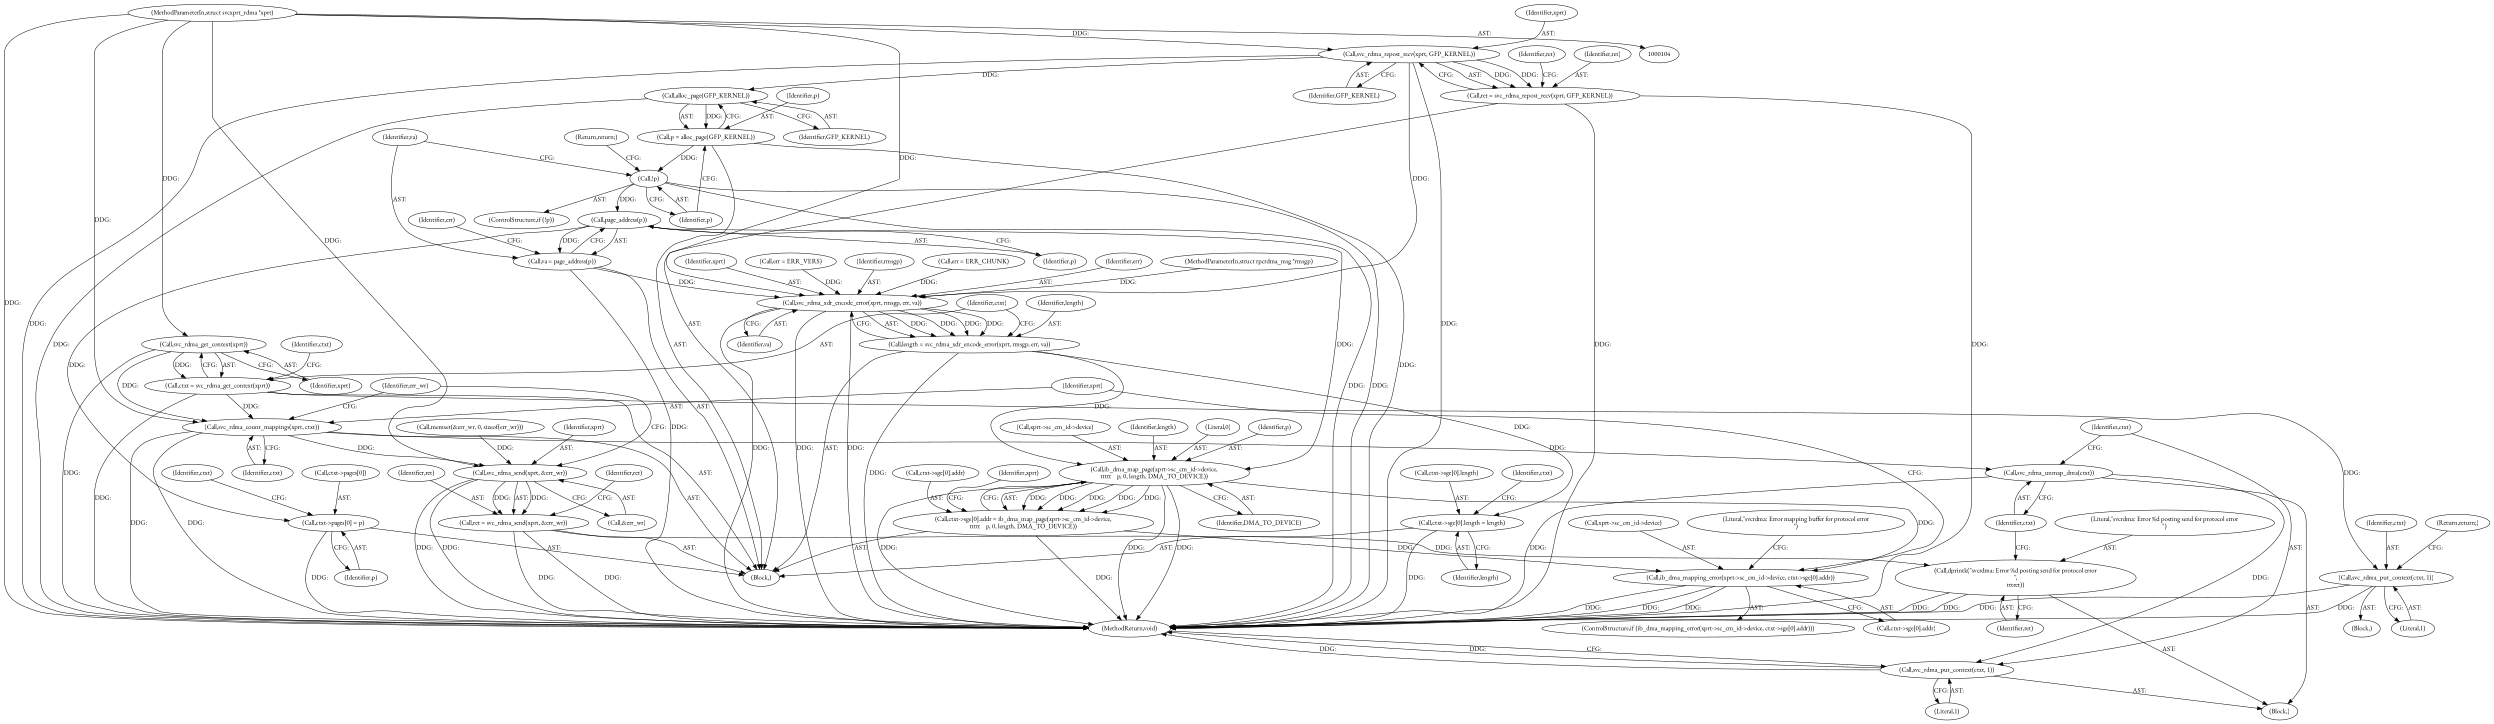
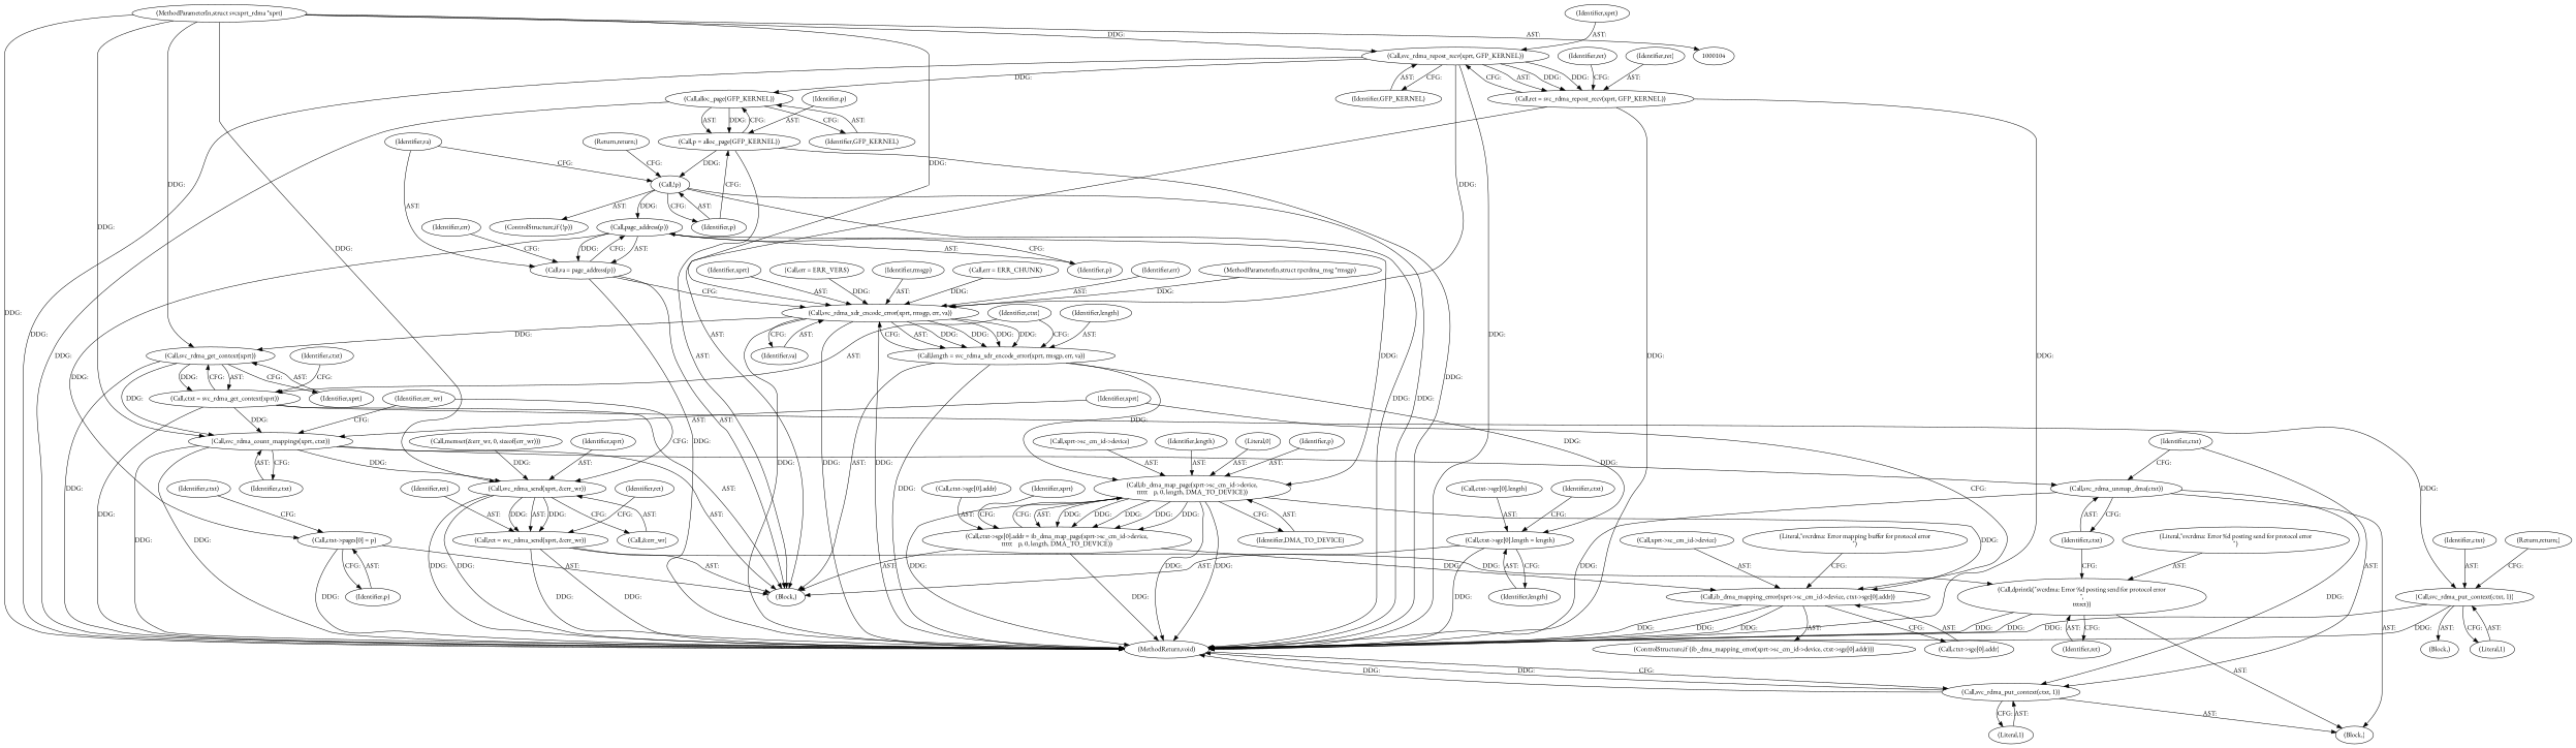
  digraph {
    fontname="EB Garamond"
    node [fontname="EB Garamond"]
    edge [fontname="EB Garamond"]
    n1 [label="(Call,svc_rdma_repost_recv(xprt, GFP_KERNEL))"]
    n2 [label="(Call,ret = svc_rdma_repost_recv(xprt, GFP_KERNEL))"]
    n3 [label="(Call,alloc_page(GFP_KERNEL))"]
    n4 [label="(Call,svc_rdma_xdr_encode_error(xprt, rmsgp, err, va))"]
    n5 [label="(MethodReturn,void)"]
    n6 [label="(Identifier,GFP_KERNEL)"]
    n7 [label="(Block,)"]
    n8 [label="(Call,p = alloc_page(GFP_KERNEL))"]
    n9 [label="(Identifier,GFP_KERNEL)"]
    n10 [label="(Call,svc_rdma_get_context(xprt))"]
    n11 [label="(Call,length = svc_rdma_xdr_encode_error(xprt, rmsgp, err, va))"]
    n12 [label="(Identifier,va)"]
    n13 [label="(Call,svc_rdma_put_context(ctxt, 1))"]
    n14 [label="(MethodParameterIn,struct svcxprt_rdma *xprt)"]
    n15 [label="(Call,svc_rdma_count_mappings(xprt, ctxt))"]
    n16 [label="(Call,svc_rdma_send(xprt, &err_wr))"]
    1000104
    n18 [label="(Call,ctxt = svc_rdma_get_context(xprt))"]
    n19 [label="(Identifier,xprt)"]
    n20 [label="(Call,svc_rdma_unmap_dma(ctxt))"]
    n21 [label="(Identifier,ctxt)"]
    n22 [label="(Call,ret = svc_rdma_send(xprt, &err_wr))"]
    n23 [label="(Call,&err_wr)"]
    n24 [label="(Call,!p)"]
    n25 [label="(Call,page_address(p))"]
    n26 [label="(ControlStructure,if (!p))"]
    n27 [label="(Identifier,p)"]
    n28 [label="(Call,va = page_address(p))"]
    n29 [label="(Call,ib_dma_map_page(xprt->sc_cm_id->device,\n\t\t\t\t\t    p, 0, length, DMA_TO_DEVICE))"]
    n30 [label="(Call,ctxt->pages[0] = p)"]
    n31 [label="(Identifier,p)"]
    n32 [label="(Call,ctxt->sge[0].addr = ib_dma_map_page(xprt->sc_cm_id->device,\n\t\t\t\t\t    p, 0, length, DMA_TO_DEVICE))"]
    n33 [label="(Call,ib_dma_mapping_error(xprt->sc_cm_id->device, ctxt->sge[0].addr))"]
    n34 [label="(Identifier,DMA_TO_DEVICE)"]
    n35 [label="(Identifier,p)"]
    n36 [label="(Call,ctxt->sge[0].length = length)"]
    n37 [label="(Identifier,length)"]
    n38 [label="(ControlStructure,if (ib_dma_mapping_error(xprt->sc_cm_id->device, ctxt->sge[0].addr)))"]
    n39 [label="(Call,ctxt->sge[0].addr)"]
    n40 [label="(Call,svc_rdma_put_context(ctxt, 1))"]
    n41 [label="(Literal,1)"]
    n42 [label="(Block,)"]
    n43 [label="(Block,)"]
    n44 [label="(Identifier,ctxt)"]
    n45 [label="(Call,dprintk(\"svcrdma: Error %d posting send for protocol error\n\",\n\t\t\tret))"]
    n46 [label="(Identifier,ret)"]
    n47 [label="(Literal,1)"]
    n48 [label="(Call,xprt->sc_cm_id->device)"]
    n49 [label="(Identifier,ctxt)"]
    n50 [label="(Call,ctxt->sge[0].addr)"]
    n51 [label="(Identifier,xprt)"]
    n52 [label="(Call,err = ERR_VERS)"]
    n53 [label="(Identifier,rmsgp)"]
    n54 [label="(Identifier,xprt)"]
    n55 [label="(Identifier,xprt)"]
    n56 [label="(Call,xprt->sc_cm_id->device)"]
    n57 [label="(Identifier,xprt)"]
    n58 [label="(Identifier,va)"]
    n59 [label="(Identifier,length)"]
    n60 [label="(Identifier,err)"]
    n61 [label="(Call,memset(&err_wr, 0, sizeof(err_wr)))"]
    n62 [label="(Identifier,xprt)"]
    n63 [label="(Identifier,ret)"]
    n64 [label="(Identifier,ret)"]
    n65 [label="(Literal,0)"]
    n66 [label="(Identifier,p)"]
    n67 [label="(Identifier,ctxt)"]
    n68 [label="(Identifier,ret)"]
    n69 [label="(Identifier,ctxt)"]
    n70 [label="(Call,ctxt->sge[0].length)"]
    n71 [label="(Identifier,err_wr)"]
    n72 [label="(Identifier,length)"]
    n73 [label="(Identifier,p)"]
    n74 [label="(Literal,\"svcrdma: Error mapping buffer for protocol error\n\")"]
    n75 [label="(Identifier,ret)"]
-   n76 [label="(Call,ctxt->pages[0])"]
    n77 [label="(Identifier,ctxt)"]
    n78 [label="(Return,return;)"]
    n79 [label="(Identifier,ctxt)"]
    n80 [label="(Identifier,ctxt)"]
    n81 [label="(Call,err = ERR_CHUNK)"]
    n82 [label="(Identifier,err)"]
    n83 [label="(MethodParameterIn,struct rpcrdma_msg *rmsgp)"]
    n84 [label="(Literal,\"svcrdma: Error %d posting send for protocol error\n\")"]
    n85 [label="(Return,return;)"]
    n1 -> n2 [label="AST: "]
    n1 -> n2 [label="DDG: "]
    n1 -> n2 [label="DDG: "]
    n1 -> n3 [label="DDG: "]
    n1 -> n4 [label="DDG: "]
    n1 -> n5 [label="DDG: "]
    n1 -> n5 [label="DDG: "]
    n1 -> n6 [label="CFG: "]
    n2 -> n1 [label="CFG: "]
    n2 -> n5 [label="DDG: "]
    n2 -> n5 [label="DDG: "]
    n2 -> n7 [label="AST: "]
    n3 -> n5 [label="DDG: "]
    n3 -> n8 [label="AST: "]
    n3 -> n8 [label="DDG: "]
    n3 -> n9 [label="CFG: "]
    n4 -> n5 [label="DDG: "]
    n4 -> n5 [label="DDG: "]
    n4 -> n5 [label="DDG: "]
+   n4 -> n10 [label="DDG: "]
    n4 -> n11 [label="AST: "]
    n4 -> n11 [label="DDG: "]
    n4 -> n11 [label="DDG: "]
    n4 -> n11 [label="DDG: "]
    n4 -> n11 [label="DDG: "]
    n4 -> n12 [label="CFG: "]
    n5 -> n13 [label="CFG: "]
    n6 -> n1 [label="AST: "]
    n8 -> n3 [label="CFG: "]
    n8 -> n5 [label="DDG: "]
    n8 -> n7 [label="AST: "]
    n8 -> n24 [label="DDG: "]
    n9 -> n3 [label="AST: "]
    n10 -> n5 [label="DDG: "]
    n10 -> n15 [label="DDG: "]
    n10 -> n18 [label="AST: "]
    n10 -> n18 [label="DDG: "]
    n10 -> n19 [label="CFG: "]
    n11 -> n4 [label="CFG: "]
    n11 -> n5 [label="DDG: "]
    n11 -> n7 [label="AST: "]
    n11 -> n29 [label="DDG: "]
    n11 -> n36 [label="DDG: "]
    n12 -> n4 [label="AST: "]
    n13 -> n5 [label="DDG: "]
    n13 -> n5 [label="DDG: "]
    n13 -> n43 [label="AST: "]
    n13 -> n47 [label="CFG: "]
    n14 -> n1 [label="DDG: "]
    n14 -> n4 [label="DDG: "]
    n14 -> n5 [label="DDG: "]
    n14 -> n10 [label="DDG: "]
    n14 -> n15 [label="DDG: "]
    n14 -> n16 [label="DDG: "]
    n14 -> 1000104 [label="AST: "]
    n15 -> n5 [label="DDG: "]
    n15 -> n5 [label="DDG: "]
    n15 -> n7 [label="AST: "]
    n15 -> n16 [label="DDG: "]
    n15 -> n20 [label="DDG: "]
    n15 -> n21 [label="CFG: "]
    n16 -> n5 [label="DDG: "]
    n16 -> n5 [label="DDG: "]
    n16 -> n22 [label="AST: "]
    n16 -> n22 [label="DDG: "]
    n16 -> n22 [label="DDG: "]
    n16 -> n23 [label="CFG: "]
    n18 -> n5 [label="DDG: "]
    n18 -> n7 [label="AST: "]
    n18 -> n10 [label="CFG: "]
    n18 -> n15 [label="DDG: "]
    n18 -> n40 [label="DDG: "]
    n19 -> n10 [label="AST: "]
    n20 -> n5 [label="DDG: "]
    n20 -> n13 [label="DDG: "]
    n20 -> n43 [label="AST: "]
    n20 -> n44 [label="CFG: "]
    n21 -> n15 [label="AST: "]
    n22 -> n5 [label="DDG: "]
    n22 -> n5 [label="DDG: "]
    n22 -> n7 [label="AST: "]
    n22 -> n45 [label="DDG: "]
    n23 -> n16 [label="AST: "]
    n24 -> n5 [label="DDG: "]
    n24 -> n5 [label="DDG: "]
    n24 -> n25 [label="DDG: "]
    n24 -> n26 [label="AST: "]
    n24 -> n27 [label="CFG: "]
    n25 -> n28 [label="AST: "]
    n25 -> n28 [label="DDG: "]
    n25 -> n29 [label="DDG: "]
    n25 -> n30 [label="DDG: "]
    n25 -> n31 [label="CFG: "]
    n27 -> n8 [label="CFG: "]
    n27 -> n24 [label="AST: "]
-   n28 -> n4 [label="DDG: "]
+   n28 -> n4 [label="CFG: "]
    n28 -> n5 [label="DDG: "]
    n28 -> n7 [label="AST: "]
    n28 -> n25 [label="CFG: "]
    n29 -> n5 [label="DDG: "]
    n29 -> n5 [label="DDG: "]
    n29 -> n5 [label="DDG: "]
    n29 -> n32 [label="AST: "]
    n29 -> n32 [label="DDG: "]
    n29 -> n32 [label="DDG: "]
    n29 -> n32 [label="DDG: "]
    n29 -> n32 [label="DDG: "]
    n29 -> n32 [label="DDG: "]
    n29 -> n33 [label="DDG: "]
    n29 -> n34 [label="CFG: "]
    n30 -> n5 [label="DDG: "]
    n30 -> n7 [label="AST: "]
    n30 -> n35 [label="CFG: "]
    n31 -> n25 [label="AST: "]
    n32 -> n5 [label="DDG: "]
    n32 -> n7 [label="AST: "]
    n32 -> n29 [label="CFG: "]
    n32 -> n33 [label="DDG: "]
    n33 -> n5 [label="DDG: "]
    n33 -> n5 [label="DDG: "]
    n33 -> n5 [label="DDG: "]
    n33 -> n38 [label="AST: "]
    n33 -> n39 [label="CFG: "]
    n34 -> n29 [label="AST: "]
    n35 -> n30 [label="AST: "]
    n36 -> n5 [label="DDG: "]
    n36 -> n7 [label="AST: "]
    n36 -> n37 [label="CFG: "]
    n37 -> n36 [label="AST: "]
    n39 -> n33 [label="AST: "]
    n40 -> n5 [label="DDG: "]
    n40 -> n5 [label="DDG: "]
    n40 -> n41 [label="CFG: "]
    n40 -> n42 [label="AST: "]
    n41 -> n40 [label="AST: "]
    n44 -> n20 [label="AST: "]
    n44 -> n45 [label="CFG: "]
    n45 -> n5 [label="DDG: "]
    n45 -> n5 [label="DDG: "]
    n45 -> n43 [label="AST: "]
    n45 -> n46 [label="CFG: "]
    n46 -> n45 [label="AST: "]
    n47 -> n13 [label="AST: "]
    n48 -> n33 [label="AST: "]
    n49 -> n13 [label="AST: "]
    n49 -> n20 [label="CFG: "]
    n50 -> n32 [label="AST: "]
    n51 -> n4 [label="AST: "]
    n52 -> n4 [label="DDG: "]
    n53 -> n4 [label="AST: "]
    n54 -> n1 [label="AST: "]
    n55 -> n15 [label="AST: "]
    n55 -> n33 [label="CFG: "]
    n56 -> n29 [label="AST: "]
    n57 -> n16 [label="AST: "]
    n58 -> n24 [label="CFG: "]
    n58 -> n28 [label="AST: "]
    n59 -> n29 [label="AST: "]
    n60 -> n28 [label="CFG: "]
    n61 -> n16 [label="DDG: "]
    n62 -> n32 [label="CFG: "]
    n63 -> n22 [label="CFG: "]
    n64 -> n22 [label="AST: "]
    n65 -> n29 [label="AST: "]
    n66 -> n8 [label="AST: "]
    n67 -> n18 [label="CFG: "]
    n68 -> n2 [label="CFG: "]
    n69 -> n30 [label="CFG: "]
    n70 -> n36 [label="AST: "]
    n71 -> n15 [label="CFG: "]
    n71 -> n16 [label="CFG: "]
    n72 -> n11 [label="AST: "]
    n73 -> n29 [label="AST: "]
    n74 -> n33 [label="CFG: "]
    n75 -> n2 [label="AST: "]
-   n76 -> n30 [label="AST: "]
    n77 -> n40 [label="AST: "]
    n78 -> n40 [label="CFG: "]
    n79 -> n11 [label="CFG: "]
    n79 -> n18 [label="AST: "]
    n80 -> n36 [label="CFG: "]
    n81 -> n4 [label="DDG: "]
    n82 -> n4 [label="AST: "]
    n83 -> n4 [label="DDG: "]
    n84 -> n45 [label="AST: "]
    n85 -> n24 [label="CFG: "]
  }
